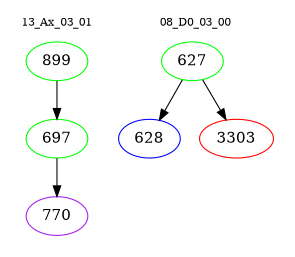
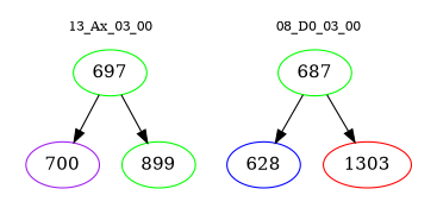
  digraph {
    node [color=green]
    edge [color=black]
    n1 [label=697]
-   n2 [color=purple label=770]
+   n2 [color=purple label=700]
    n3 [label=899]
-   n4 [label=627]
+   n4 [label=687]
    n5 [color=blue label=628]
-   n6 [color=red label=3303]
+   n6 [color=red label=1303]
    subgraph cluster_1 {
      color=white
      fontsize=10
-     label="13_Ax_03_01"
+     label="13_Ax_03_00"
      n1
      n2
      n3
    }
    subgraph cluster_2 {
      color=white
      fontsize=10
      label="08_D0_03_00"
      n4
      n5
      n6
    }
    n1 -> n2
-   n3 -> n1
+   n1 -> n3
    n4 -> n5
    n4 -> n6
  }
